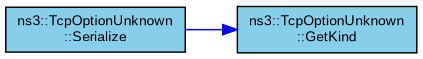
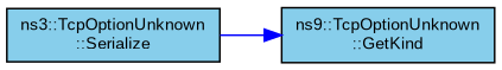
  digraph {
    rankdir=RL
    fontname="Liberation Sans"
    node [color=black fillcolor=skyblue fontname="Liberation Sans" fontsize=10 shape=record style=filled]
-   n1 [fontcolor=black height=0.2 label="ns3::TcpOptionUnknown\l::GetKind" width=0.4]
+   n1 [fontcolor=black height=0.2 label="ns9::TcpOptionUnknown\l::GetKind" width=0.4]
    n2 [height=0.2 label="ns3::TcpOptionUnknown\l::Serialize" width=0.4]
    n1 -> n2 [color=blue dir=back fontname="Liberation Sans" fontsize=10 labelfontname=Helvetica labelfontsize=10 style=solid]
  }
